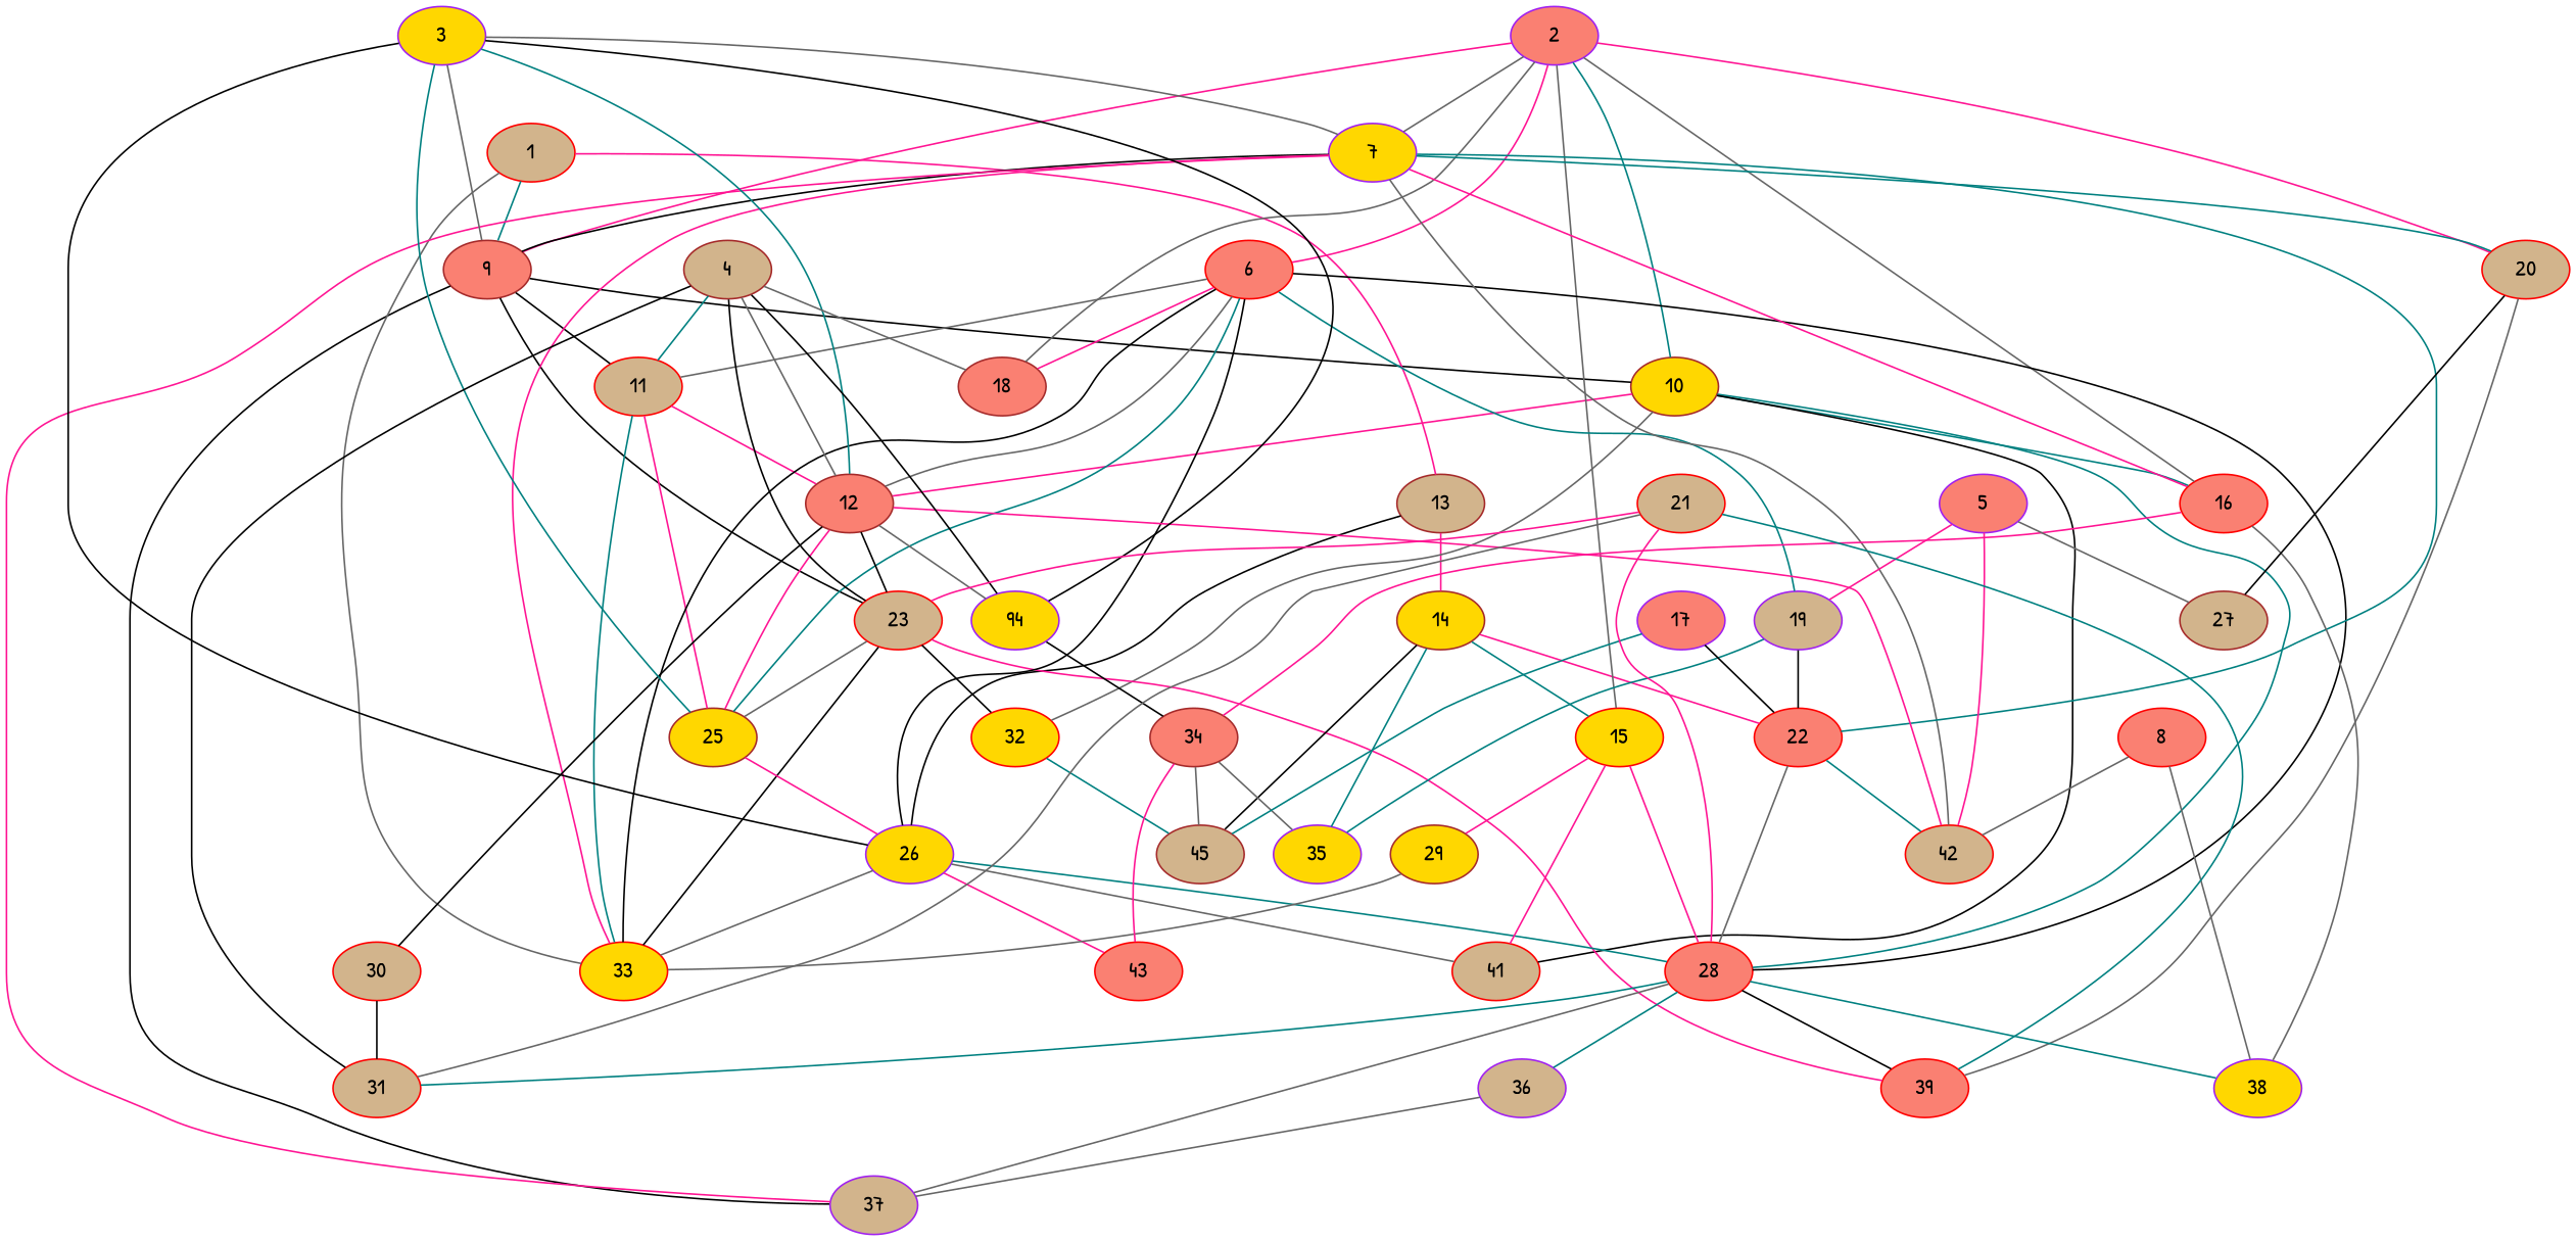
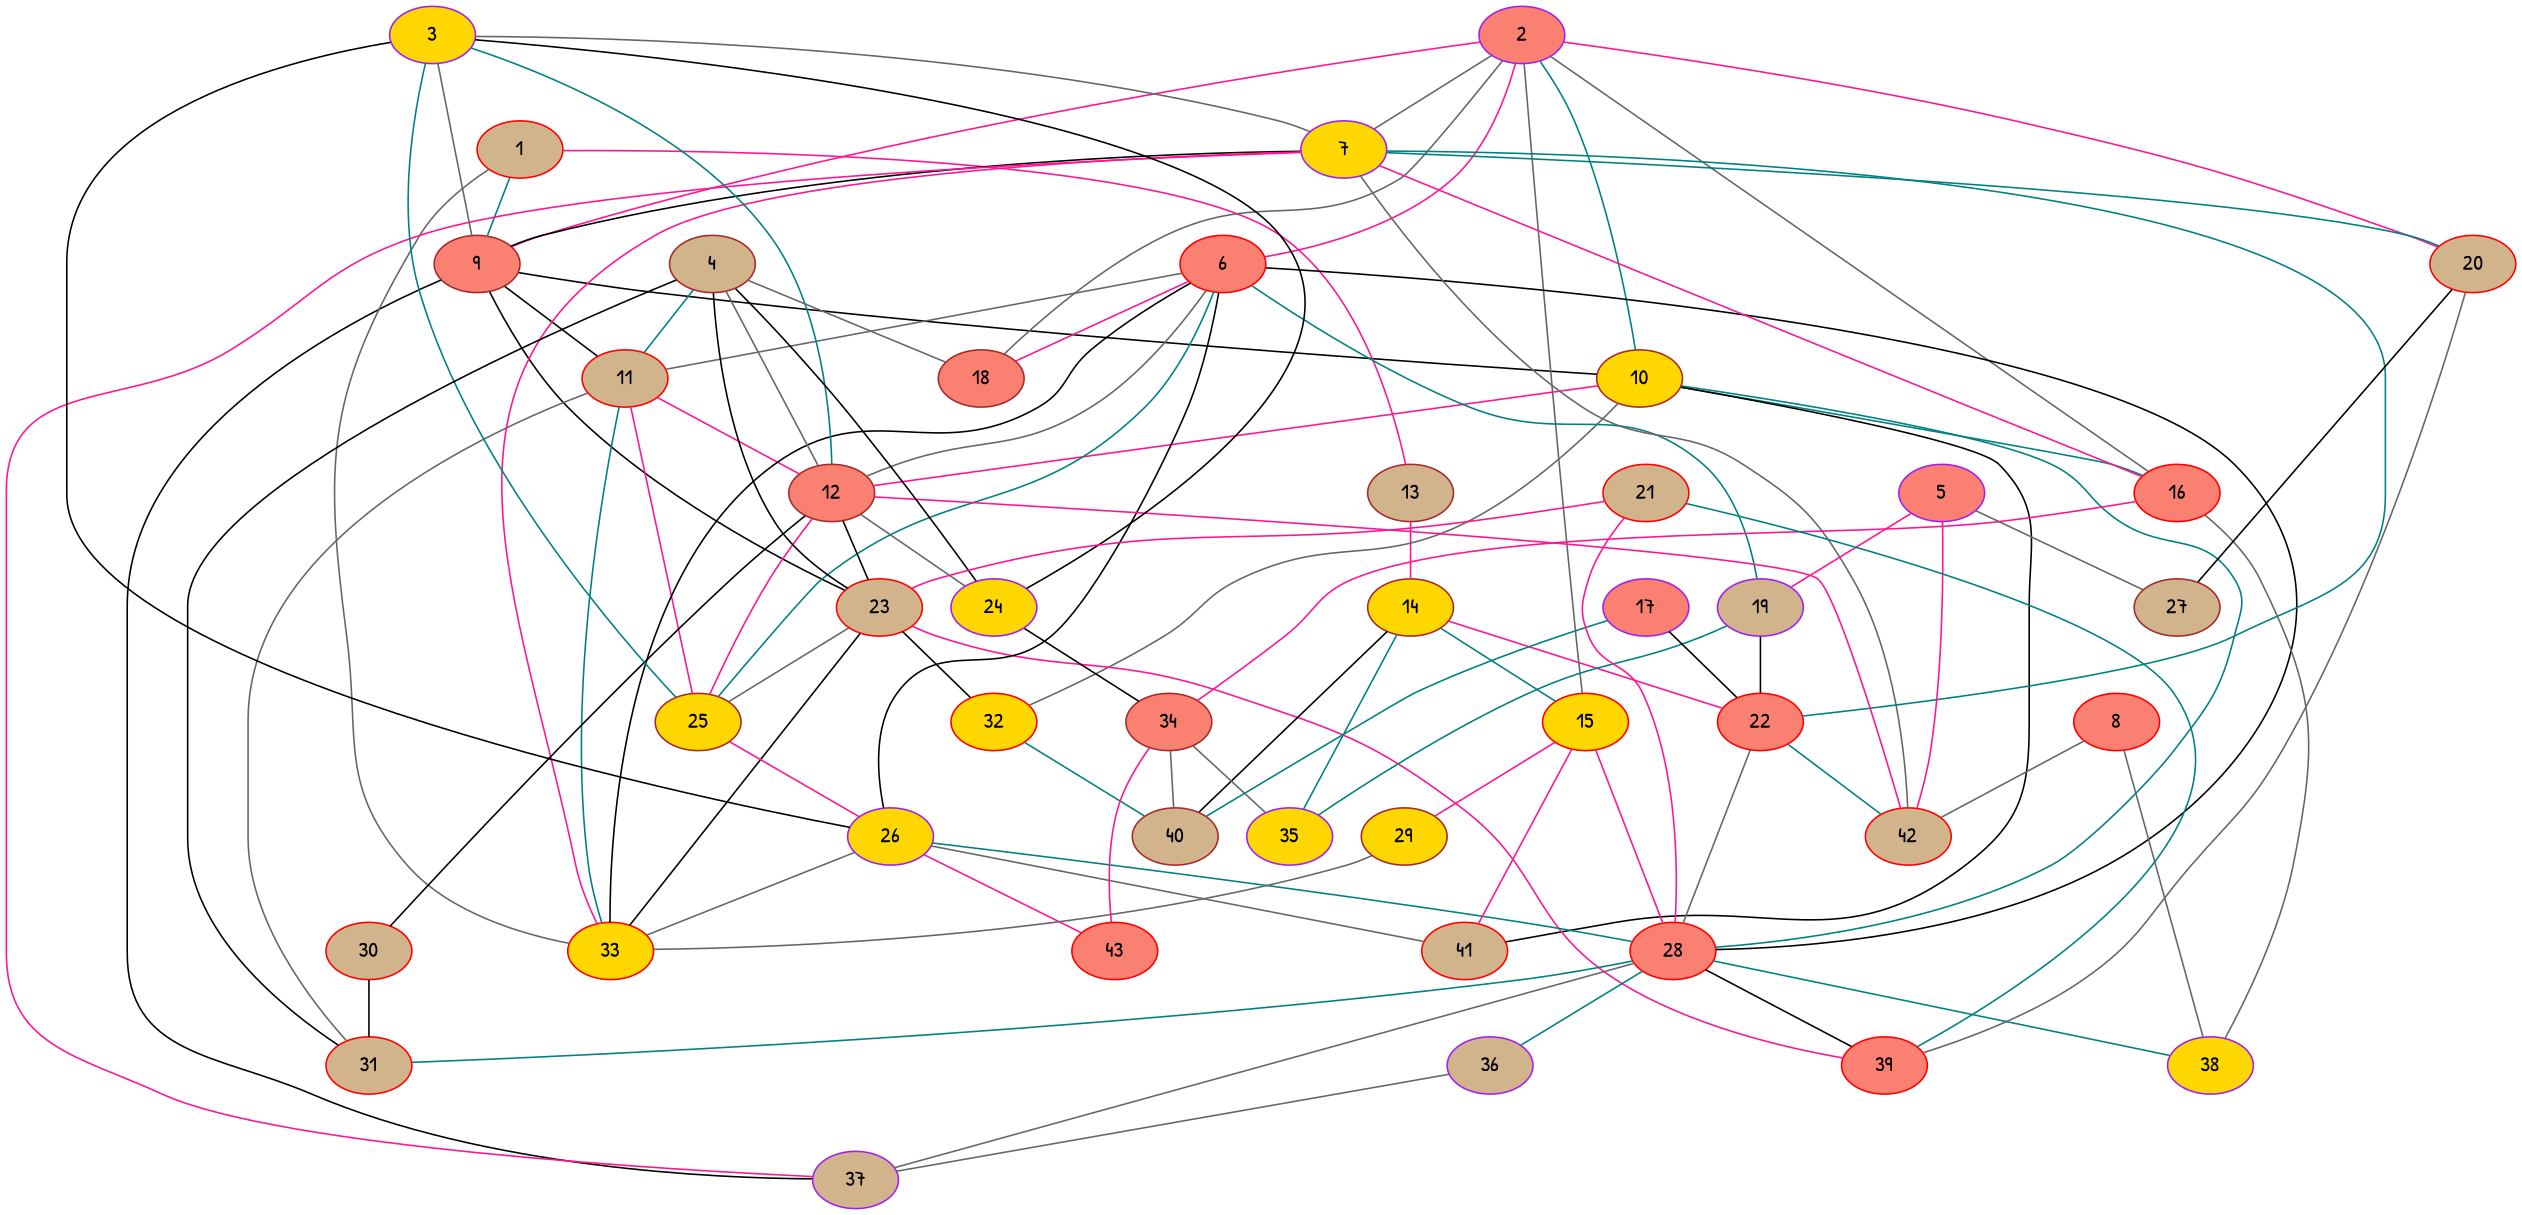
  graph {
    fontname="Patrick Hand"
    node [color=red fillcolor=tan fontname="Patrick Hand" style=filled]
    edge [color=gray40 fontname="Patrick Hand" weight=1.0]
    9 [color=brown fillcolor=salmon]
    1
    13 [color=brown]
    33 [fillcolor=gold]
    10 [color=brown fillcolor=gold]
    11
    23
    37 [color=purple]
    26 [color=purple fillcolor=gold]
    14 [color=brown fillcolor=gold]
    2 [color=purple fillcolor=salmon]
    6 [fillcolor=salmon]
    7 [color=purple fillcolor=gold]
    15 [fillcolor=gold]
    16 [fillcolor=salmon]
    18 [color=brown fillcolor=salmon]
    20
    12 [color=brown fillcolor=salmon]
    25 [color=brown fillcolor=gold]
    19 [color=purple]
    28 [fillcolor=salmon]
    42
    22 [fillcolor=salmon]
    32 [fillcolor=gold]
    41
    29 [color=brown fillcolor=gold]
    38 [color=purple fillcolor=gold]
    34 [color=brown fillcolor=salmon]
    27 [color=brown]
    39 [fillcolor=salmon]
    3 [color=purple fillcolor=gold]
-   24 [color=purple fillcolor=gold label=94]
+   24 [color=purple fillcolor=gold]
    30
    43 [fillcolor=salmon]
    4 [color=brown]
    31
    5 [color=purple fillcolor=salmon]
    35 [color=purple fillcolor=gold]
    36 [color=purple]
    8 [fillcolor=salmon]
-   40 [color=brown label=45]
+   40 [color=brown]
    17 [color=purple fillcolor=salmon]
    21
    9 -- 10 [color=black]
    9 -- 11 [color=black]
    9 -- 23 [color=black weight=2.0]
    9 -- 37 [color=black]
    1 -- 9 [color=teal]
    1 -- 13 [color=deeppink]
    1 -- 33
-   13 -- 26 [color=black]
    13 -- 14 [color=deeppink]
    10 -- 16 [color=teal]
    10 -- 12 [color=deeppink]
    10 -- 28 [color=teal]
    10 -- 32
    10 -- 41 [color=black]
    11 -- 33 [color=teal]
    11 -- 12 [color=deeppink]
    11 -- 25 [color=deeppink weight=2.0]
-   21 -- 31
+   11 -- 31
    23 -- 33 [color=black]
    23 -- 25
    23 -- 32 [color=black]
    23 -- 39 [color=deeppink]
    26 -- 33
    26 -- 28 [color=teal]
    26 -- 41
    26 -- 43 [color=deeppink]
    14 -- 15 [color=teal]
    14 -- 22 [color=deeppink]
    14 -- 35 [color=teal]
    14 -- 40 [color=black]
    2 -- 9 [color=deeppink]
    2 -- 10 [color=teal]
    2 -- 6 [color=deeppink weight=2.0]
    2 -- 7 [weight=2.0]
    2 -- 15 [weight=2.0]
    2 -- 16 [weight=2.0]
    2 -- 18
    2 -- 20 [color=deeppink]
    6 -- 33 [color=black]
    6 -- 11 [weight=2.0]
    6 -- 26 [color=black]
    6 -- 18 [color=deeppink]
    6 -- 12
    6 -- 25 [color=teal]
    6 -- 19 [color=teal]
    6 -- 28 [color=black]
    7 -- 9 [color=black weight=2.0]
    7 -- 33 [color=deeppink]
    7 -- 37 [color=deeppink]
    7 -- 16 [color=deeppink]
    7 -- 20 [color=teal]
    7 -- 42
    7 -- 22 [color=teal]
    15 -- 28 [color=deeppink]
    15 -- 41 [color=deeppink]
    15 -- 29 [color=deeppink]
    16 -- 38
    16 -- 34 [color=deeppink]
    20 -- 27 [color=black]
    20 -- 39
    12 -- 23 [color=black]
    12 -- 25 [color=deeppink]
    12 -- 42 [color=deeppink]
    12 -- 24 [weight=2.0]
    12 -- 30 [color=black]
    25 -- 26 [color=deeppink]
    19 -- 22 [color=black]
    19 -- 35 [color=teal]
    28 -- 37
    28 -- 38 [color=teal]
    28 -- 39 [color=black]
    28 -- 31 [color=teal]
    28 -- 36 [color=teal]
    22 -- 28
    22 -- 42 [color=teal]
    32 -- 40 [color=teal]
    29 -- 33
    34 -- 43 [color=deeppink]
    34 -- 35
    34 -- 40
    3 -- 9
    3 -- 26 [color=black]
    3 -- 7
    3 -- 12 [color=teal]
    3 -- 25 [color=teal weight=3.0]
    3 -- 24 [color=black weight=2.0]
    24 -- 34 [color=black]
    30 -- 31 [color=black]
    4 -- 11 [color=teal]
    4 -- 23 [color=black weight=2.0]
    4 -- 18
    4 -- 12
    4 -- 24 [color=black]
    4 -- 31 [color=black]
    5 -- 19 [color=deeppink]
    5 -- 42 [color=deeppink]
    5 -- 27
    36 -- 37
    8 -- 42
    8 -- 38
    17 -- 22 [color=black]
    17 -- 40 [color=teal]
    21 -- 23 [color=deeppink]
    21 -- 28 [color=deeppink]
    21 -- 39 [color=teal]
  }
